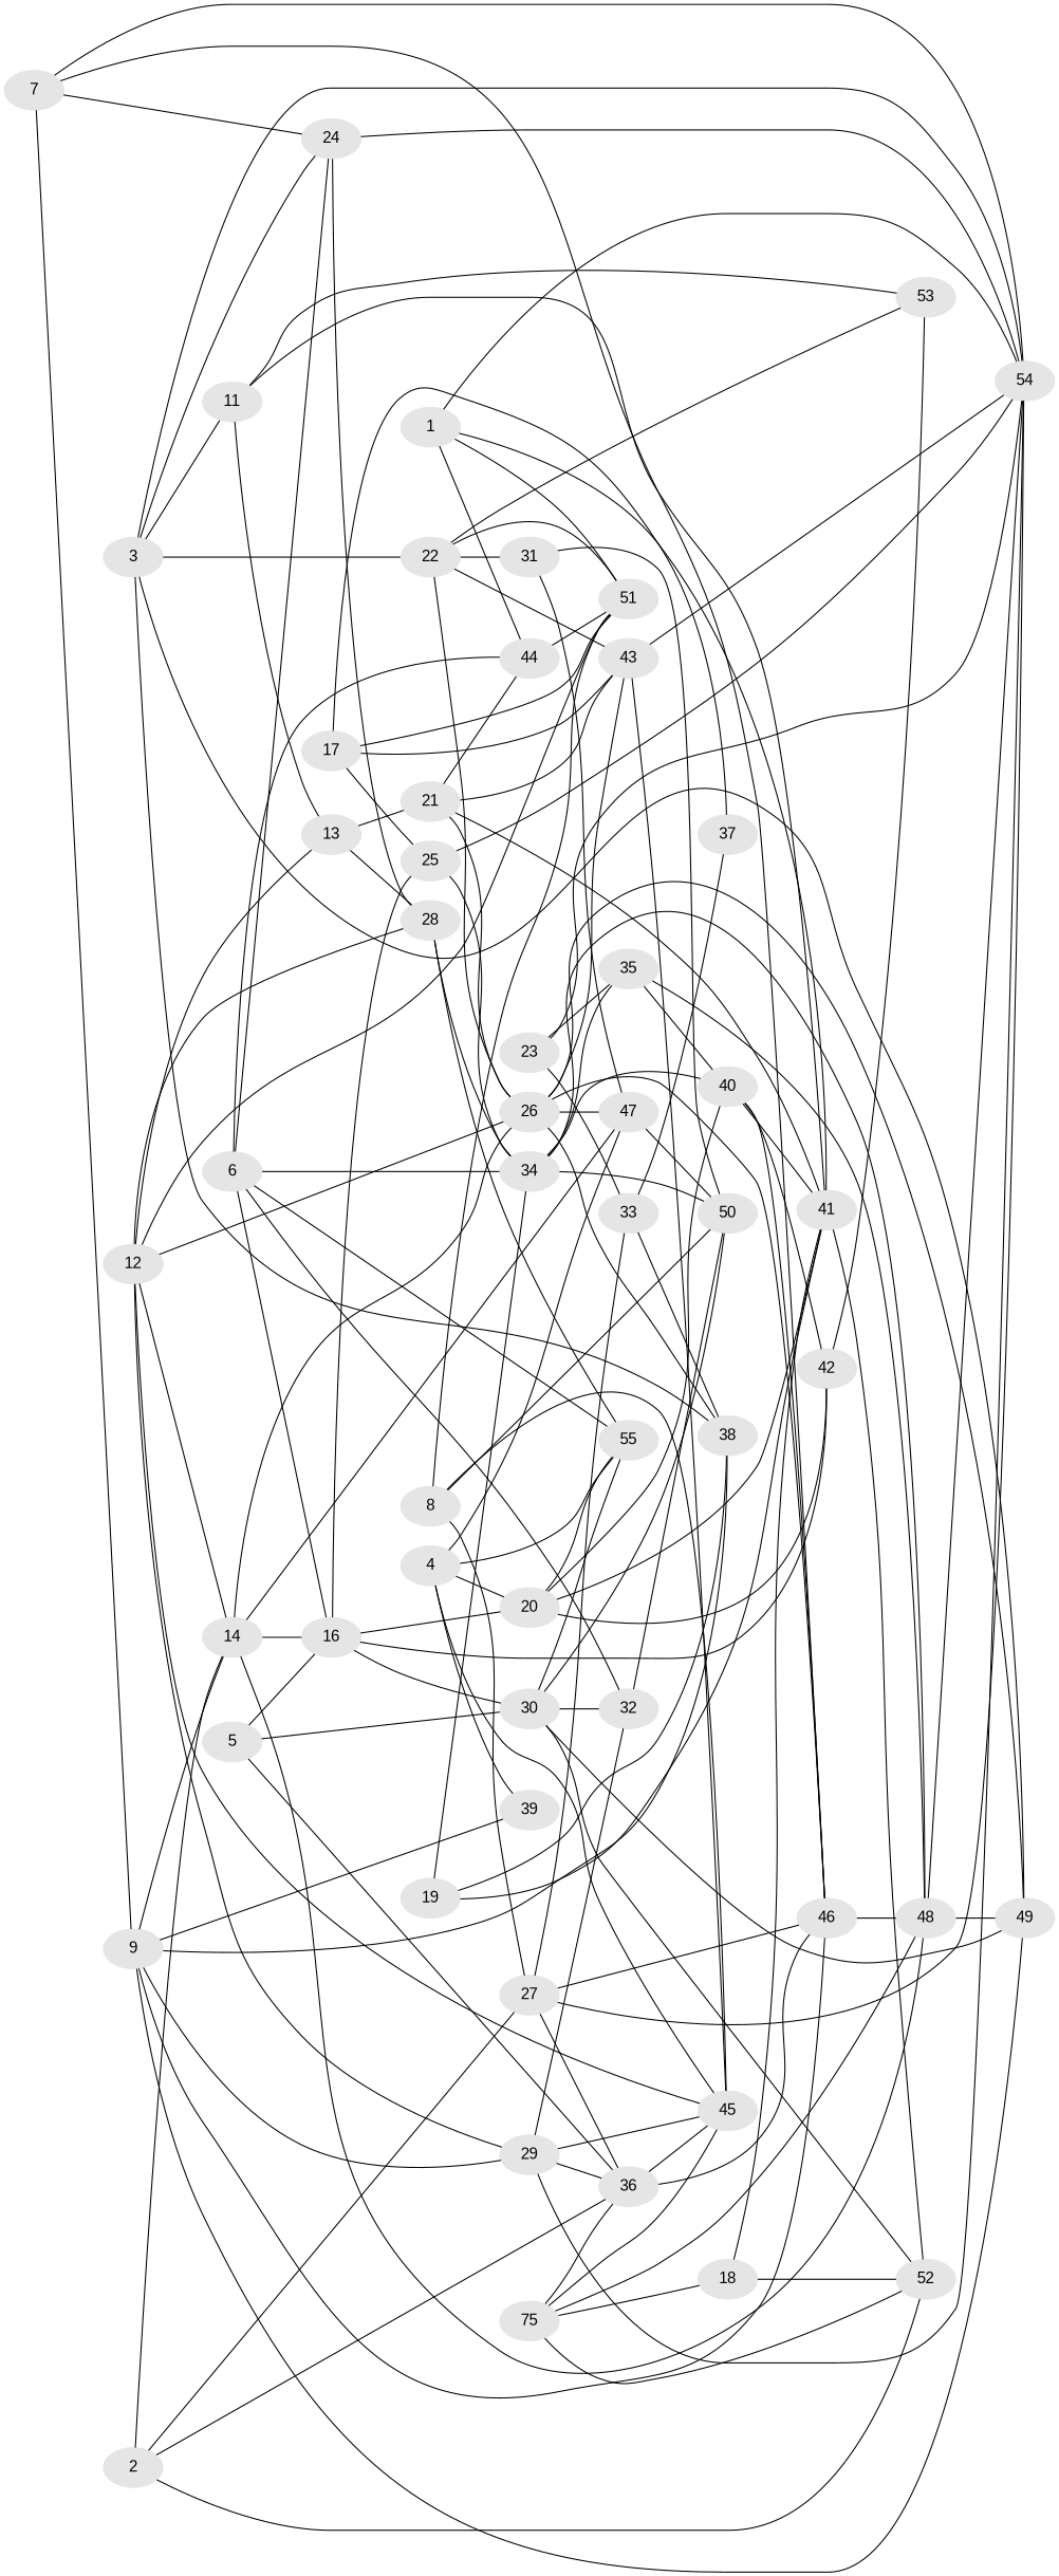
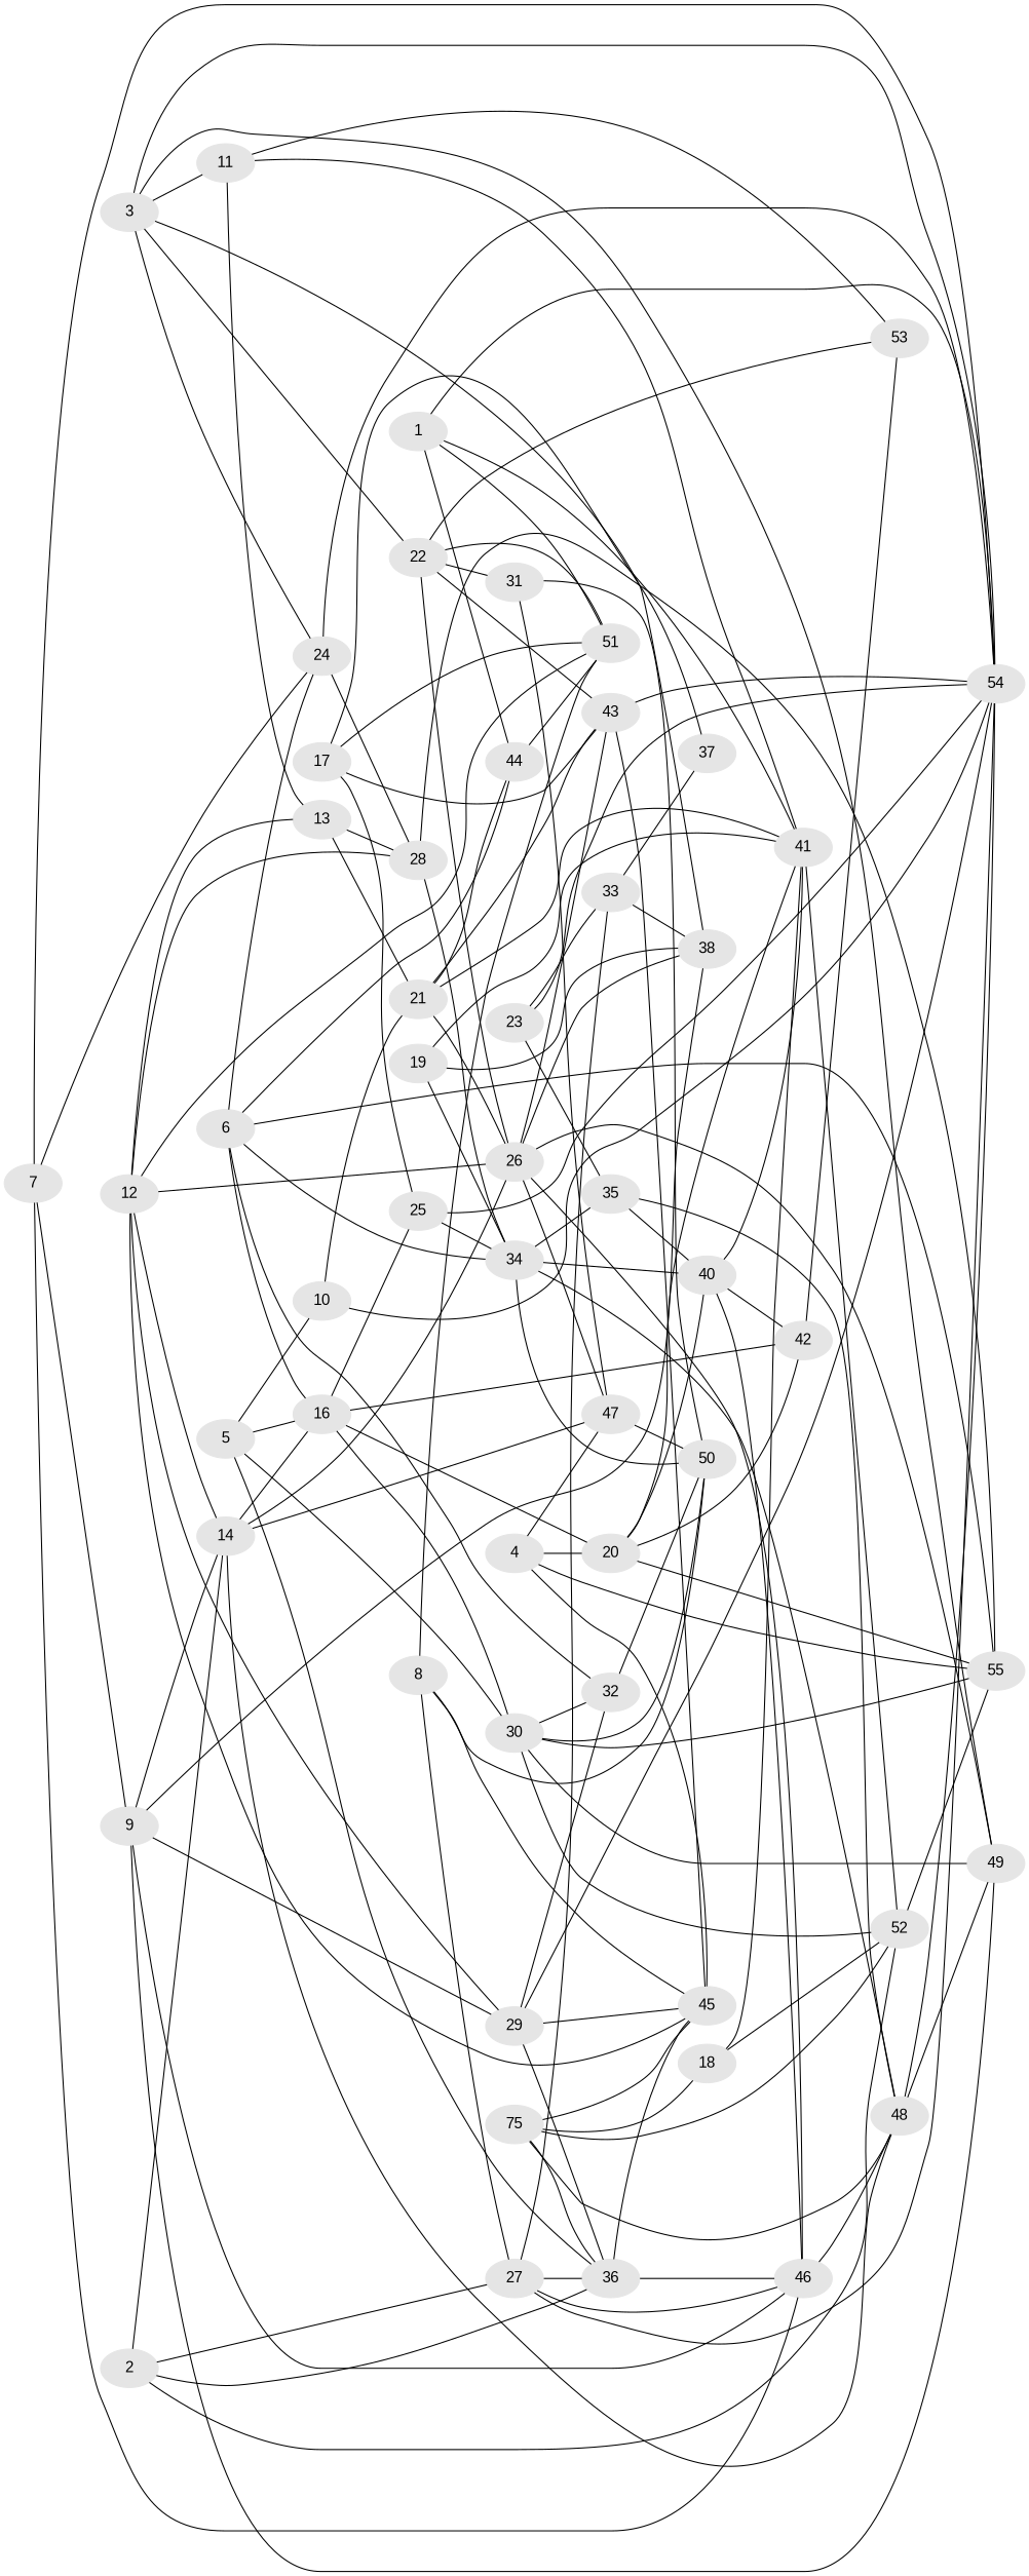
  graph {
    fontname="Liberation Sans"
    rankdir=LR
    node [color=gray90 fontname="Liberation Sans" style=filled]
    edge [fontname="Liberation Sans" weight=1.0]
    1
    41
    44
    51
    54
    52
    2
    14
    27
    36
    47
    16
    26
    48
    46
    33
    45
    55
    3
    11
    22
    24
    38
    49
    13
    53
    43
    31
    28
    4
    20
-   39
    42
    40
    50
    5
+   10
    30
    21
    25
    32
    6
    34
    35
    7
    9
    29
    8
    12
    n50 [label=75]
    18
    17
    37
    19
    23
    1 -- 41
    1 -- 44
    1 -- 51
    1 -- 54
    41 -- 52
    44 -- 51
+   52 -- 55 [weight=2.0]
    2 -- 52
    2 -- 14
    2 -- 27
    2 -- 36
    14 -- 47
    14 -- 16
    14 -- 26
    14 -- 48
    27 -- 54
    27 -- 36
    27 -- 46
    27 -- 33 [weight=2.0]
    36 -- 46 [weight=2.0]
    36 -- 45
    47 -- 50
    16 -- 20
    16 -- 42
    16 -- 30
    16 -- 25
    26 -- 47
    26 -- 46
    26 -- 38
    26 -- 49
    26 -- 43
    48 -- 54
    48 -- 49
    46 -- 48 [weight=2.0]
    33 -- 38
    33 -- 37
    3 -- 54
    3 -- 11
    3 -- 22 [weight=2.0]
    3 -- 24
    3 -- 38
    3 -- 49
    11 -- 41
    11 -- 13
    11 -- 53
    22 -- 51
    22 -- 26
    22 -- 53
    22 -- 43 [weight=2.0]
    22 -- 31
    24 -- 54 [weight=2.0]
    24 -- 28
    13 -- 28
    13 -- 21
    43 -- 54
    43 -- 45
    31 -- 47
    31 -- 50
    28 -- 55
    28 -- 34
    4 -- 47
    4 -- 45
    4 -- 55
    4 -- 20
-   4 -- 39
    20 -- 41
    20 -- 55
    20 -- 42
    20 -- 40 [weight=2.0]
    42 -- 53
    40 -- 41
    40 -- 46
    40 -- 42
    5 -- 36
    5 -- 16
+   5 -- 10
    5 -- 30
+   10 -- 54
+   10 -- 21
    30 -- 52
    30 -- 55
    30 -- 49
    30 -- 50
    30 -- 32
    21 -- 41
    21 -- 44
    21 -- 26
    21 -- 43
    25 -- 54
    25 -- 34
    32 -- 50
    6 -- 44
    6 -- 16
    6 -- 55
    6 -- 24
    6 -- 32
    6 -- 34
    34 -- 48
    34 -- 40
    34 -- 50
    34 -- 35
    35 -- 48
    35 -- 40
    7 -- 54
    7 -- 46
    7 -- 24
    7 -- 9
    9 -- 14
    9 -- 46 [weight=2.0]
    9 -- 38 [weight=2.0]
    9 -- 49
-   9 -- 39 [weight=2.0]
    9 -- 29
    29 -- 54
    29 -- 36
    29 -- 45
    29 -- 32
    8 -- 51
    8 -- 27
    8 -- 45
    8 -- 50
    12 -- 51
    12 -- 14
    12 -- 26
    12 -- 45
    12 -- 13
    12 -- 28
    12 -- 29
    n50 -- 52
    n50 -- 36
    n50 -- 48
    n50 -- 45 [weight=2.0]
    n50 -- 18
    18 -- 41
    18 -- 52 [weight=2.0]
    17 -- 51
    17 -- 43 [weight=2.0]
    17 -- 25
    17 -- 37
    19 -- 41
    19 -- 38
    19 -- 34
    23 -- 54
    23 -- 33
    23 -- 35
  }
